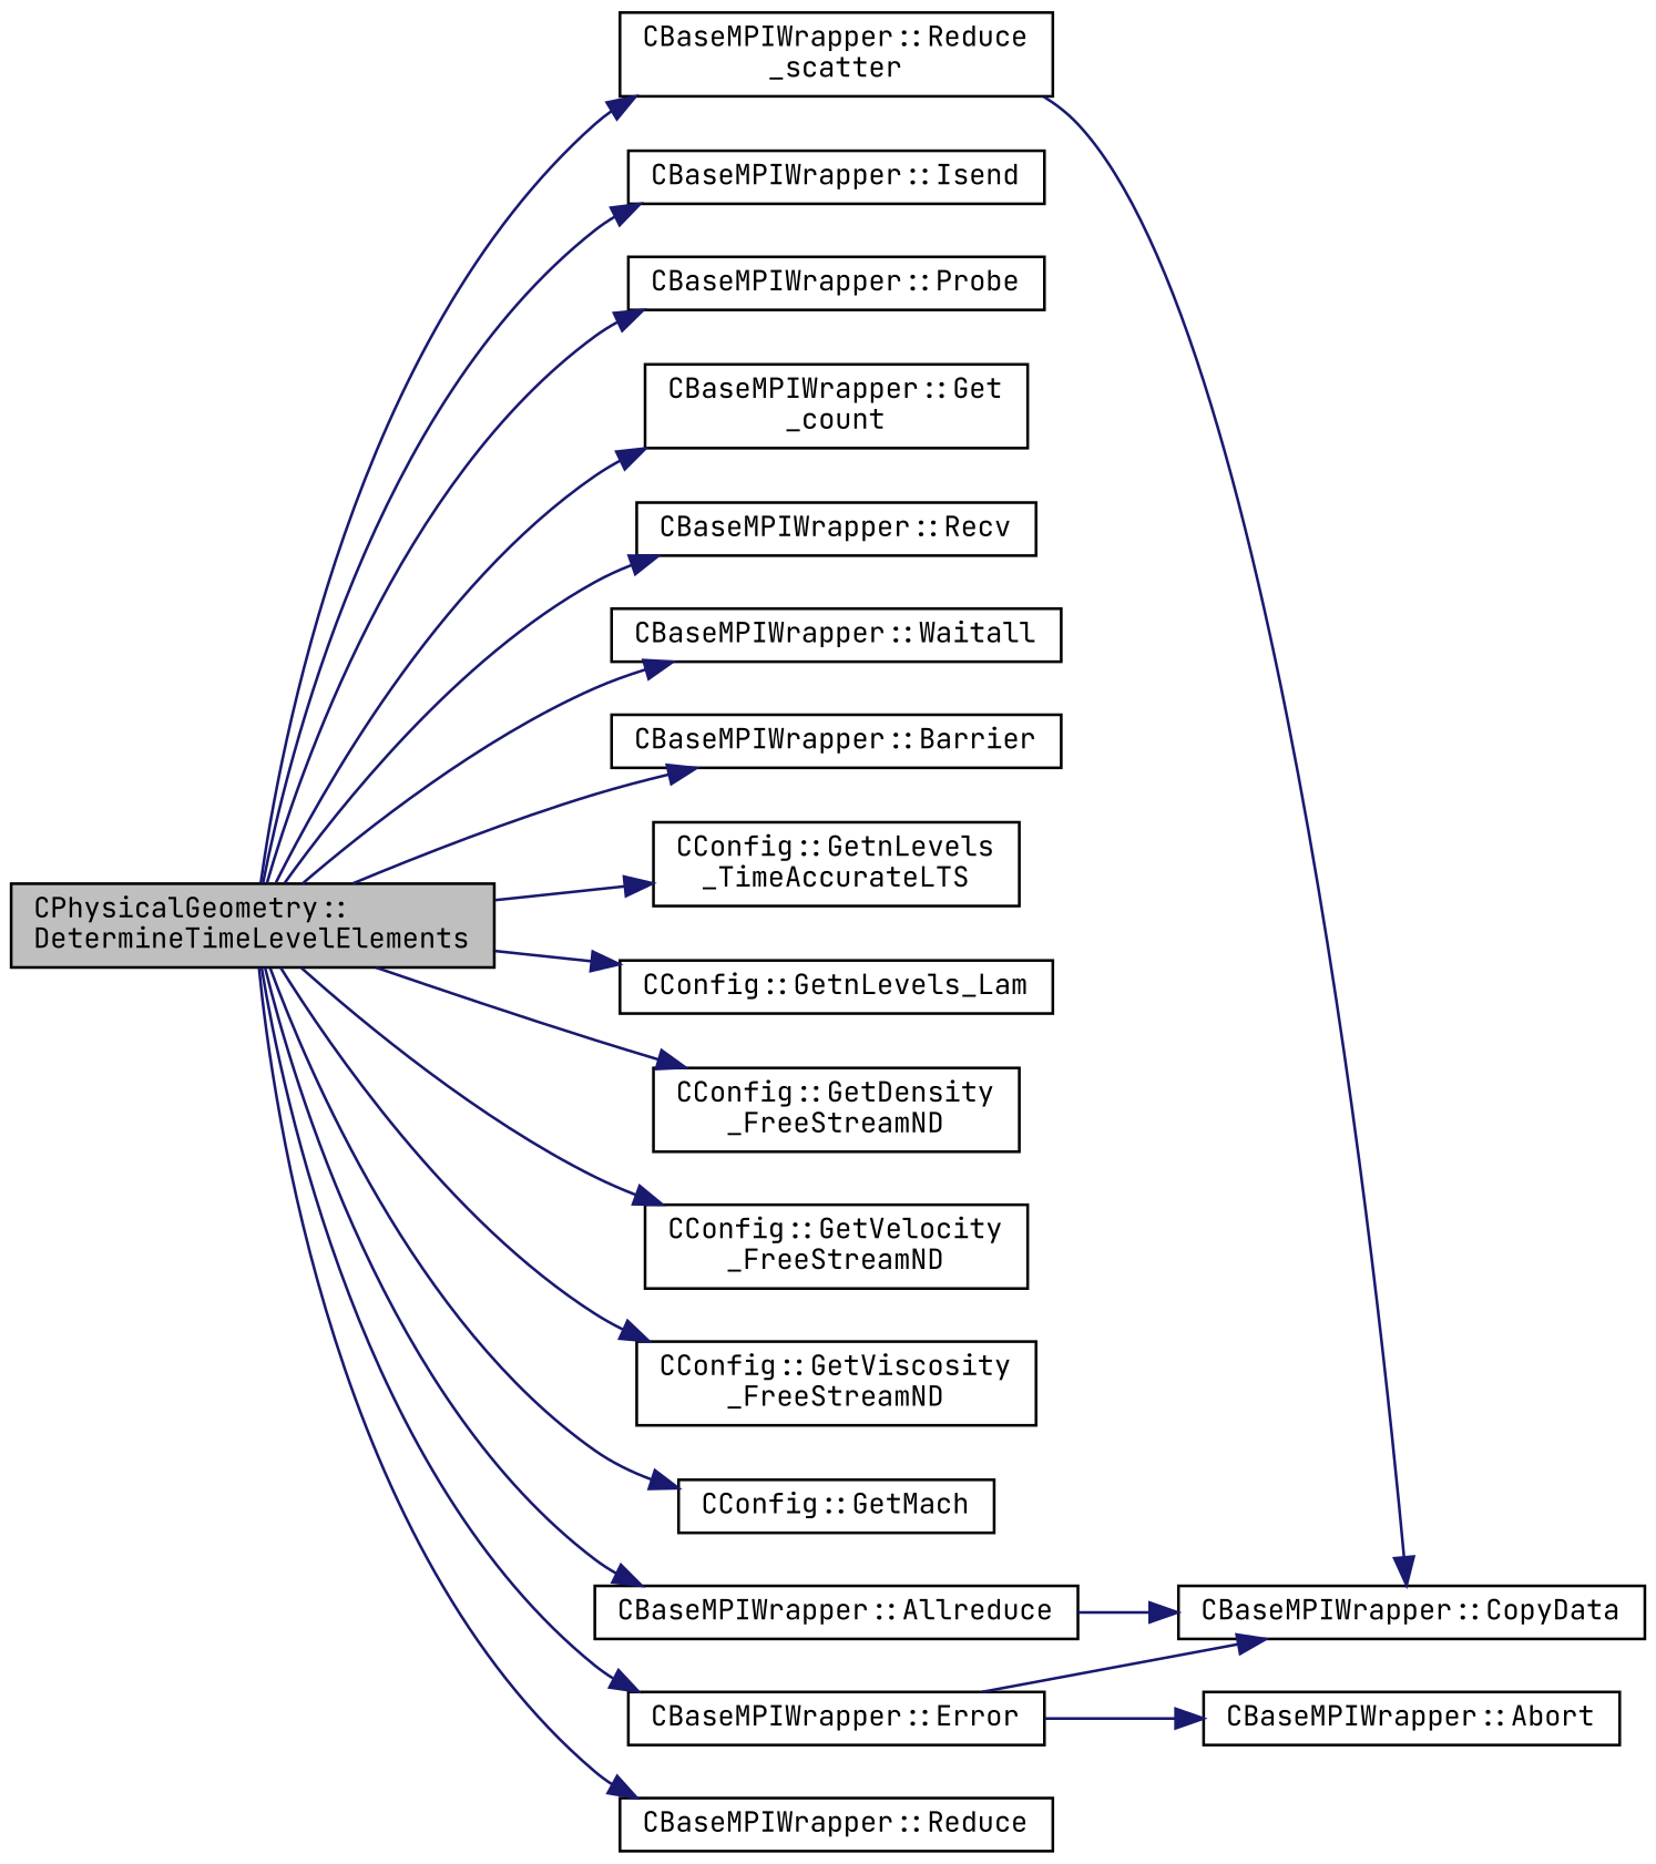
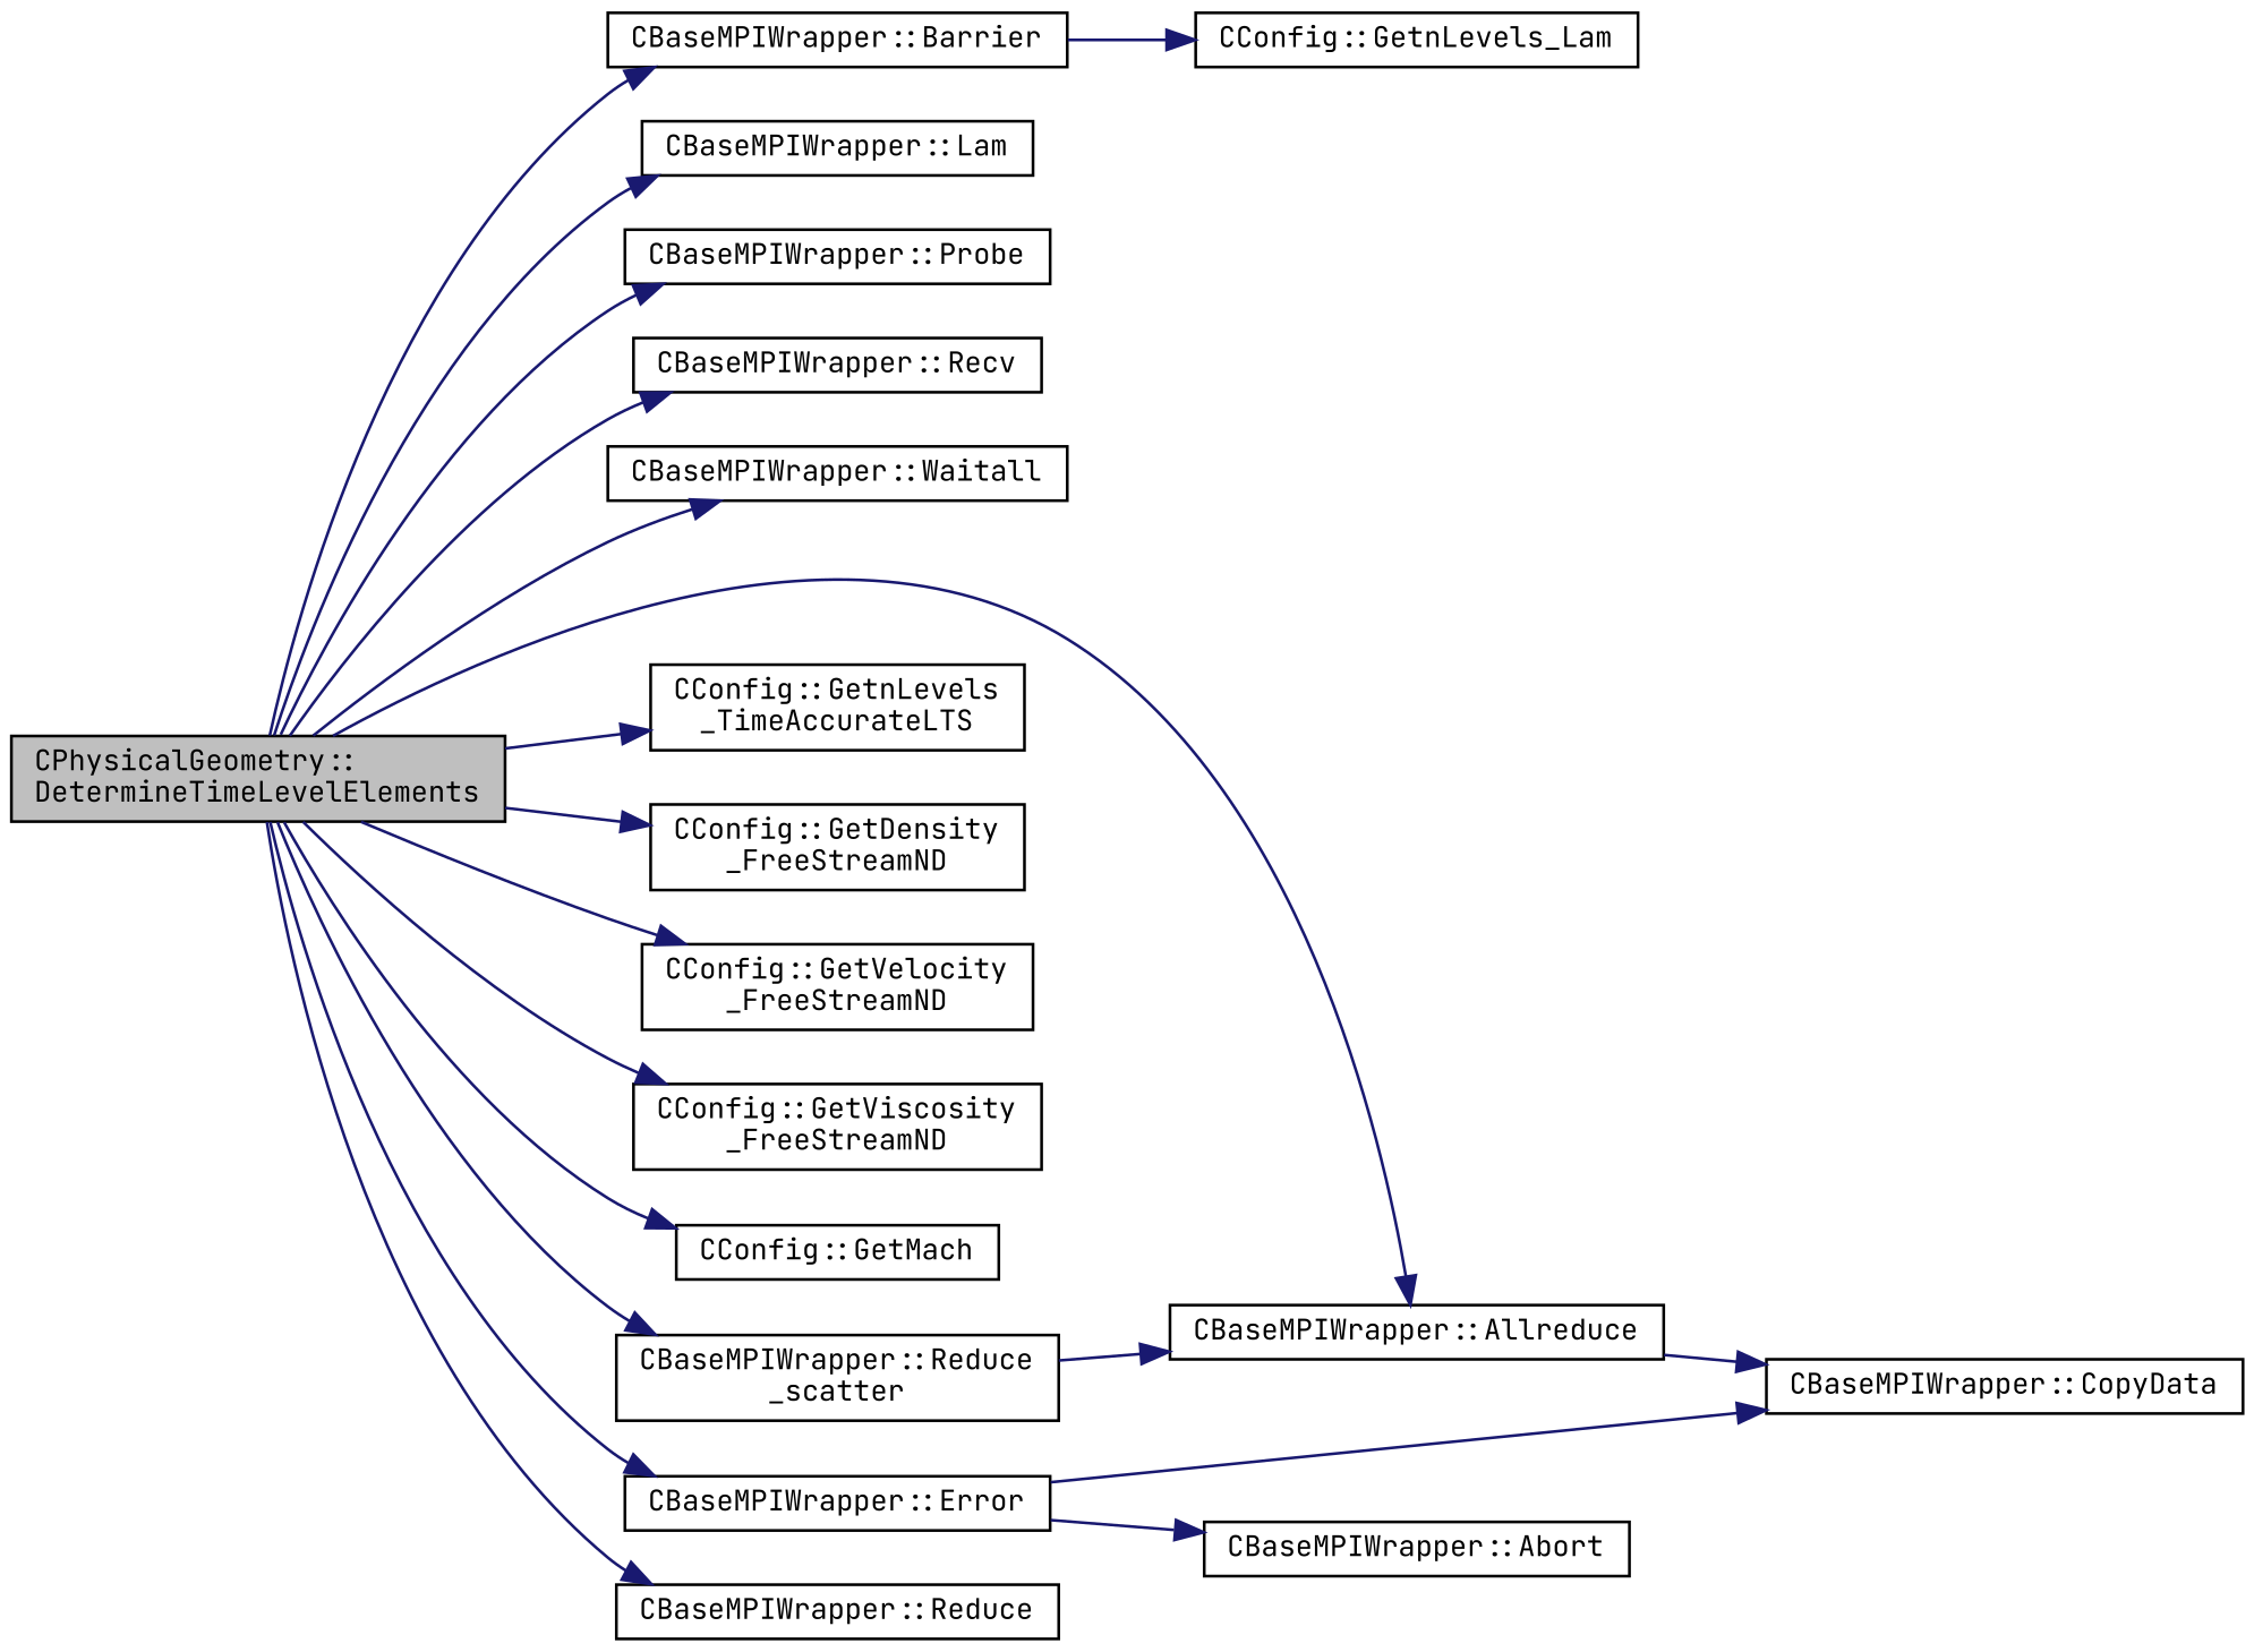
  digraph {
    fontname="JetBrains Mono"
    rankdir=LR
    node [color=black fillcolor=white fontname="JetBrains Mono" fontsize=10 shape=record style=filled]
    edge [color=midnightblue fontname="JetBrains Mono" fontsize=10 labelfontname=Helvetica labelfontsize=10 style=solid]
    n1 [fillcolor=grey75 fontcolor=black height=0.2 label="CPhysicalGeometry::\lDetermineTimeLevelElements" width=0.4]
    n2 [height=0.2 label="CBaseMPIWrapper::Reduce\l_scatter" width=0.4]
-   n3 [height=0.2 label="CBaseMPIWrapper::Isend" width=0.4]
+   n3 [height=0.2 label="CBaseMPIWrapper::Lam" width=0.4]
    n4 [height=0.2 label="CBaseMPIWrapper::Probe" width=0.4]
-   n5 [height=0.2 label="CBaseMPIWrapper::Get\l_count" width=0.4]
    n6 [height=0.2 label="CBaseMPIWrapper::Recv" width=0.4]
    n7 [height=0.2 label="CBaseMPIWrapper::Waitall" width=0.4]
    n8 [height=0.2 label="CBaseMPIWrapper::Barrier" width=0.4]
    n9 [height=0.2 label="CConfig::GetnLevels\l_TimeAccurateLTS" width=0.4]
    n10 [height=0.2 label="CConfig::GetnLevels_Lam" width=0.4]
    n11 [height=0.2 label="CConfig::GetDensity\l_FreeStreamND" width=0.4]
    n12 [height=0.2 label="CConfig::GetVelocity\l_FreeStreamND" width=0.4]
    n13 [height=0.2 label="CConfig::GetViscosity\l_FreeStreamND" width=0.4]
    n14 [height=0.2 label="CConfig::GetMach" width=0.4]
    n15 [height=0.2 label="CBaseMPIWrapper::Allreduce" width=0.4]
    n16 [height=0.2 label="CBaseMPIWrapper::Error" width=0.4]
    n17 [height=0.2 label="CBaseMPIWrapper::Reduce" width=0.4]
    n18 [height=0.2 label="CBaseMPIWrapper::CopyData" width=0.4]
    n19 [height=0.2 label="CBaseMPIWrapper::Abort" width=0.4]
    n1 -> n2
    n1 -> n3
    n1 -> n4
-   n1 -> n5
    n1 -> n6
    n1 -> n7
    n1 -> n8
    n1 -> n9
-   n1 -> n10
+   n8 -> n10
    n1 -> n11
    n1 -> n12
    n1 -> n13
    n1 -> n14
    n1 -> n15
    n1 -> n16
    n1 -> n17
-   n2 -> n18
+   n2 -> n15
    n15 -> n18
    n16 -> n18
    n16 -> n19
  }
